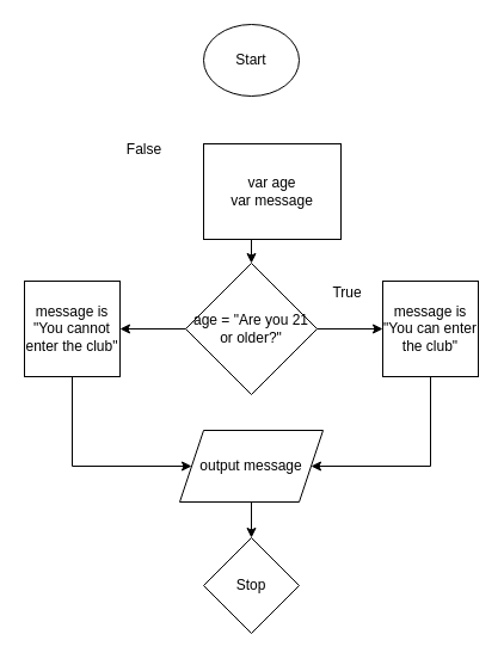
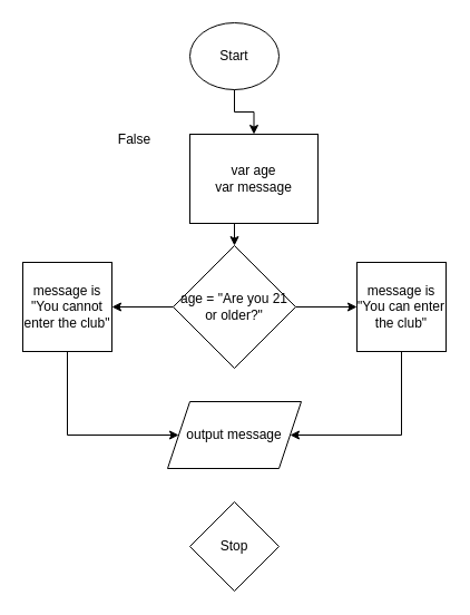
  <mxCell id="0" />
  <mxCell id="1" parent="0" />
+ <mxCell id="2" style="edgeStyle=orthogonalEdgeStyle;rounded=0;orthogonalLoop=1;jettySize=auto;html=1;exitX=0.5;exitY=1;exitDx=0;exitDy=0;entryX=0.5;entryY=0;entryDx=0;entryDy=0;" edge="1" parent="1" source="3" target="5"><mxGeometry relative="1" as="geometry" /></mxCell>
  <mxCell id="3" value="Start" style="ellipse;whiteSpace=wrap;html=1;aspect=fixed;fillColor=none;fillStyle=auto;" vertex="1" parent="1"><mxGeometry x="170" y="20" width="80" height="60" as="geometry" /></mxCell>
  <mxCell id="4" style="edgeStyle=orthogonalEdgeStyle;rounded=0;orthogonalLoop=1;jettySize=auto;html=1;exitX=0.5;exitY=1;exitDx=0;exitDy=0;entryX=0.5;entryY=0;entryDx=0;entryDy=0;" edge="1" parent="1" source="5" target="8"><mxGeometry relative="1" as="geometry" /></mxCell>
  <mxCell id="5" value="var age&lt;div&gt;var message&lt;/div&gt;" style="whiteSpace=wrap;html=1;aspect=fixed;fillColor=none;" vertex="1" parent="1"><mxGeometry x="170" y="120" width="115" height="80" as="geometry" /></mxCell>
  <mxCell id="6" style="edgeStyle=orthogonalEdgeStyle;rounded=0;orthogonalLoop=1;jettySize=auto;html=1;exitX=1;exitY=0.5;exitDx=0;exitDy=0;" edge="1" parent="1" source="8" target="10"><mxGeometry relative="1" as="geometry" /></mxCell>
  <mxCell id="7" style="edgeStyle=orthogonalEdgeStyle;rounded=0;orthogonalLoop=1;jettySize=auto;html=1;exitX=0;exitY=0.5;exitDx=0;exitDy=0;entryX=1;entryY=0.5;entryDx=0;entryDy=0;" edge="1" parent="1" source="8" target="12"><mxGeometry relative="1" as="geometry" /></mxCell>
  <mxCell id="8" value="age = &quot;Are you 21 or older?&quot;" style="rhombus;whiteSpace=wrap;html=1;fillColor=none;" vertex="1" parent="1"><mxGeometry x="155" y="220" width="110" height="110" as="geometry" /></mxCell>
  <mxCell id="9" style="edgeStyle=orthogonalEdgeStyle;rounded=0;orthogonalLoop=1;jettySize=auto;html=1;exitX=0.5;exitY=1;exitDx=0;exitDy=0;entryX=1;entryY=0.5;entryDx=0;entryDy=0;" edge="1" parent="1" source="10" target="15"><mxGeometry relative="1" as="geometry"><Array as="points"><mxPoint x="360" y="390" /></Array></mxGeometry></mxCell>
  <mxCell id="10" value="message is &quot;You can enter the club&quot;" style="whiteSpace=wrap;html=1;aspect=fixed;fillColor=none;" vertex="1" parent="1"><mxGeometry x="320" y="235" width="80" height="80" as="geometry" /></mxCell>
  <mxCell id="11" style="edgeStyle=orthogonalEdgeStyle;rounded=0;orthogonalLoop=1;jettySize=auto;html=1;exitX=0.5;exitY=1;exitDx=0;exitDy=0;entryX=0;entryY=0.5;entryDx=0;entryDy=0;" edge="1" parent="1" source="12" target="15"><mxGeometry relative="1" as="geometry"><Array as="points"><mxPoint x="60" y="390" /></Array></mxGeometry></mxCell>
  <mxCell id="12" value="message is &quot;You cannot enter the club&quot;" style="whiteSpace=wrap;html=1;aspect=fixed;fillColor=none;" vertex="1" parent="1"><mxGeometry x="20" y="235" width="80" height="80" as="geometry" /></mxCell>
  <mxCell id="13" value="Stop" style="rhombus;whiteSpace=wrap;html=1;aspect=fixed;fillColor=none;" vertex="1" parent="1"><mxGeometry x="170" y="450" width="80" height="80" as="geometry" /></mxCell>
- <mxCell id="14" style="edgeStyle=orthogonalEdgeStyle;rounded=0;orthogonalLoop=1;jettySize=auto;html=1;exitX=0.5;exitY=1;exitDx=0;exitDy=0;entryX=0.5;entryY=0;entryDx=0;entryDy=0;" edge="1" parent="1" source="15" target="13"><mxGeometry relative="1" as="geometry" /></mxCell>
  <mxCell id="15" value="output message" style="shape=parallelogram;perimeter=parallelogramPerimeter;whiteSpace=wrap;html=1;fixedSize=1;fillColor=none;" vertex="1" parent="1"><mxGeometry x="150" y="360" width="120" height="60" as="geometry" /></mxCell>
- <mxCell id="16" value="True" style="text;html=1;align=center;verticalAlign=middle;resizable=0;points=[];autosize=1;strokeColor=none;fillColor=none;" vertex="1" parent="1"><mxGeometry x="265" y="230" width="50" height="30" as="geometry" /></mxCell>
  <mxCell id="17" value="False" style="text;html=1;align=center;verticalAlign=middle;resizable=0;points=[];autosize=1;strokeColor=none;fillColor=none;" vertex="1" parent="1"><mxGeometry x="95" y="110" width="50" height="30" as="geometry" /></mxCell>
